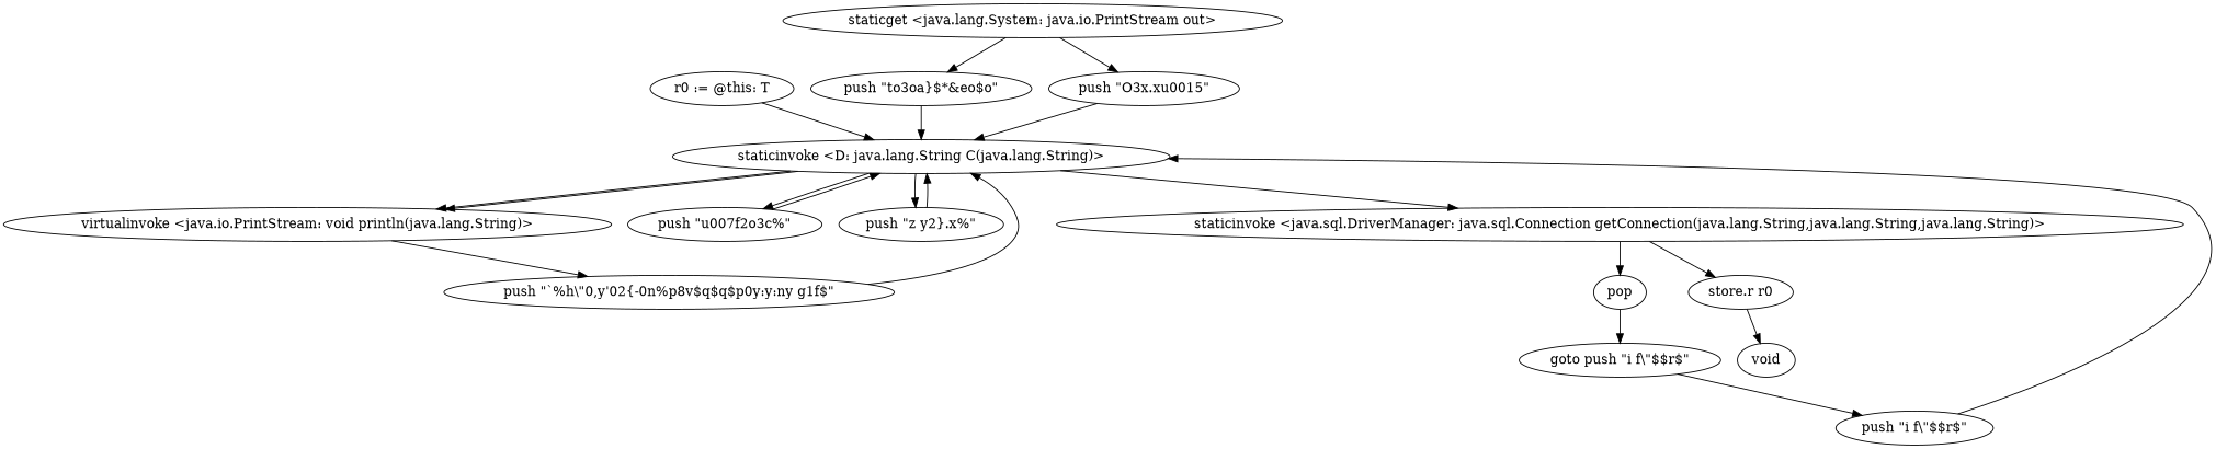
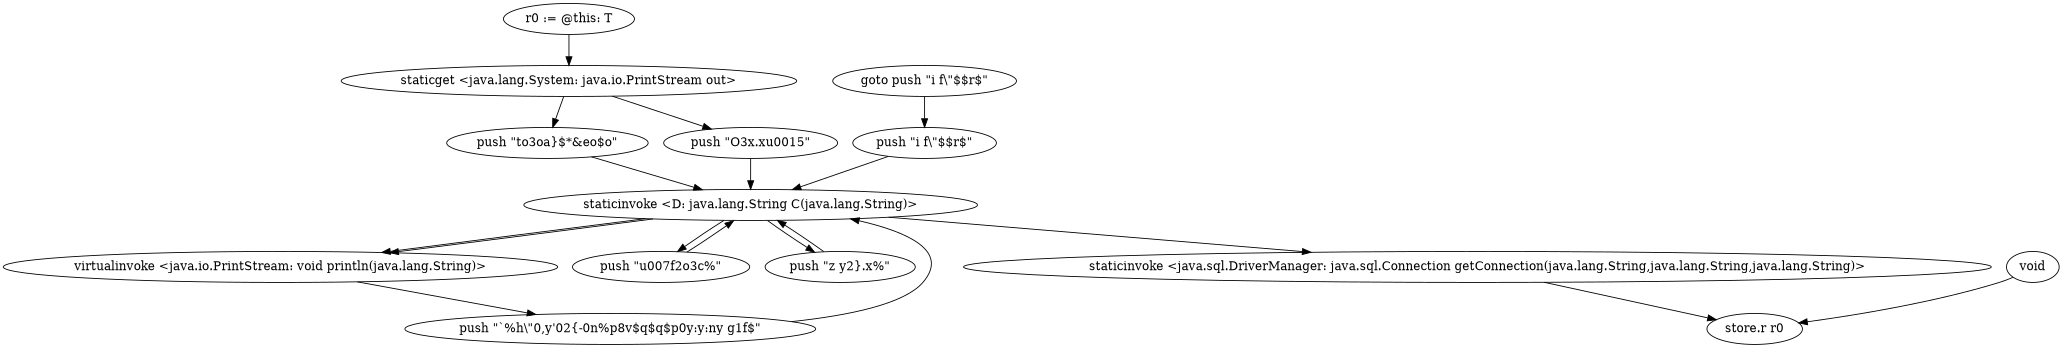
  digraph {
    "r0 := @this: T"
    "staticget <java.lang.System: java.io.PrintStream out>"
    "push \"\to3oa}$*&eo$o\""
    "push \"O3x.x\u0015\""
    "staticinvoke <D: java.lang.String C(java.lang.String)>"
    "virtualinvoke <java.io.PrintStream: void println(java.lang.String)>"
    "push \"\u007f2o3c%\""
    "push \"z y2}.x%\""
    "staticinvoke <java.sql.DriverManager: java.sql.Connection getConnection(java.lang.String,java.lang.String,java.lang.String)>"
    "push \"`%h\\\"0,y\'02{-0n%p8v$q$q$p0y:y:ny g1f$\""
-   pop
    "store.r r0"
    "goto push \"i f\\\"$$r$\""
    n14 [label=void]
    "push \"i f\\\"$$r$\""
-   "r0 := @this: T" -> "staticinvoke <D: java.lang.String C(java.lang.String)>"
+   "r0 := @this: T" -> "staticget <java.lang.System: java.io.PrintStream out>"
    "staticget <java.lang.System: java.io.PrintStream out>" -> "push \"\to3oa}$*&eo$o\""
    "staticget <java.lang.System: java.io.PrintStream out>" -> "push \"O3x.x\u0015\""
    "push \"\to3oa}$*&eo$o\"" -> "staticinvoke <D: java.lang.String C(java.lang.String)>"
    "push \"O3x.x\u0015\"" -> "staticinvoke <D: java.lang.String C(java.lang.String)>"
    "staticinvoke <D: java.lang.String C(java.lang.String)>" -> "virtualinvoke <java.io.PrintStream: void println(java.lang.String)>"
    "staticinvoke <D: java.lang.String C(java.lang.String)>" -> "virtualinvoke <java.io.PrintStream: void println(java.lang.String)>"
    "staticinvoke <D: java.lang.String C(java.lang.String)>" -> "push \"\u007f2o3c%\""
    "staticinvoke <D: java.lang.String C(java.lang.String)>" -> "push \"z y2}.x%\""
    "staticinvoke <D: java.lang.String C(java.lang.String)>" -> "staticinvoke <java.sql.DriverManager: java.sql.Connection getConnection(java.lang.String,java.lang.String,java.lang.String)>"
    "virtualinvoke <java.io.PrintStream: void println(java.lang.String)>" -> "push \"`%h\\\"0,y\'02{-0n%p8v$q$q$p0y:y:ny g1f$\""
    "push \"\u007f2o3c%\"" -> "staticinvoke <D: java.lang.String C(java.lang.String)>"
    "push \"z y2}.x%\"" -> "staticinvoke <D: java.lang.String C(java.lang.String)>"
-   "staticinvoke <java.sql.DriverManager: java.sql.Connection getConnection(java.lang.String,java.lang.String,java.lang.String)>" -> pop
    "staticinvoke <java.sql.DriverManager: java.sql.Connection getConnection(java.lang.String,java.lang.String,java.lang.String)>" -> "store.r r0"
    "push \"`%h\\\"0,y\'02{-0n%p8v$q$q$p0y:y:ny g1f$\"" -> "staticinvoke <D: java.lang.String C(java.lang.String)>"
-   pop -> "goto push \"i f\\\"$$r$\""
-   "store.r r0" -> n14
+   n14 -> "store.r r0"
    "goto push \"i f\\\"$$r$\"" -> "push \"i f\\\"$$r$\""
    "push \"i f\\\"$$r$\"" -> "staticinvoke <D: java.lang.String C(java.lang.String)>"
  }
